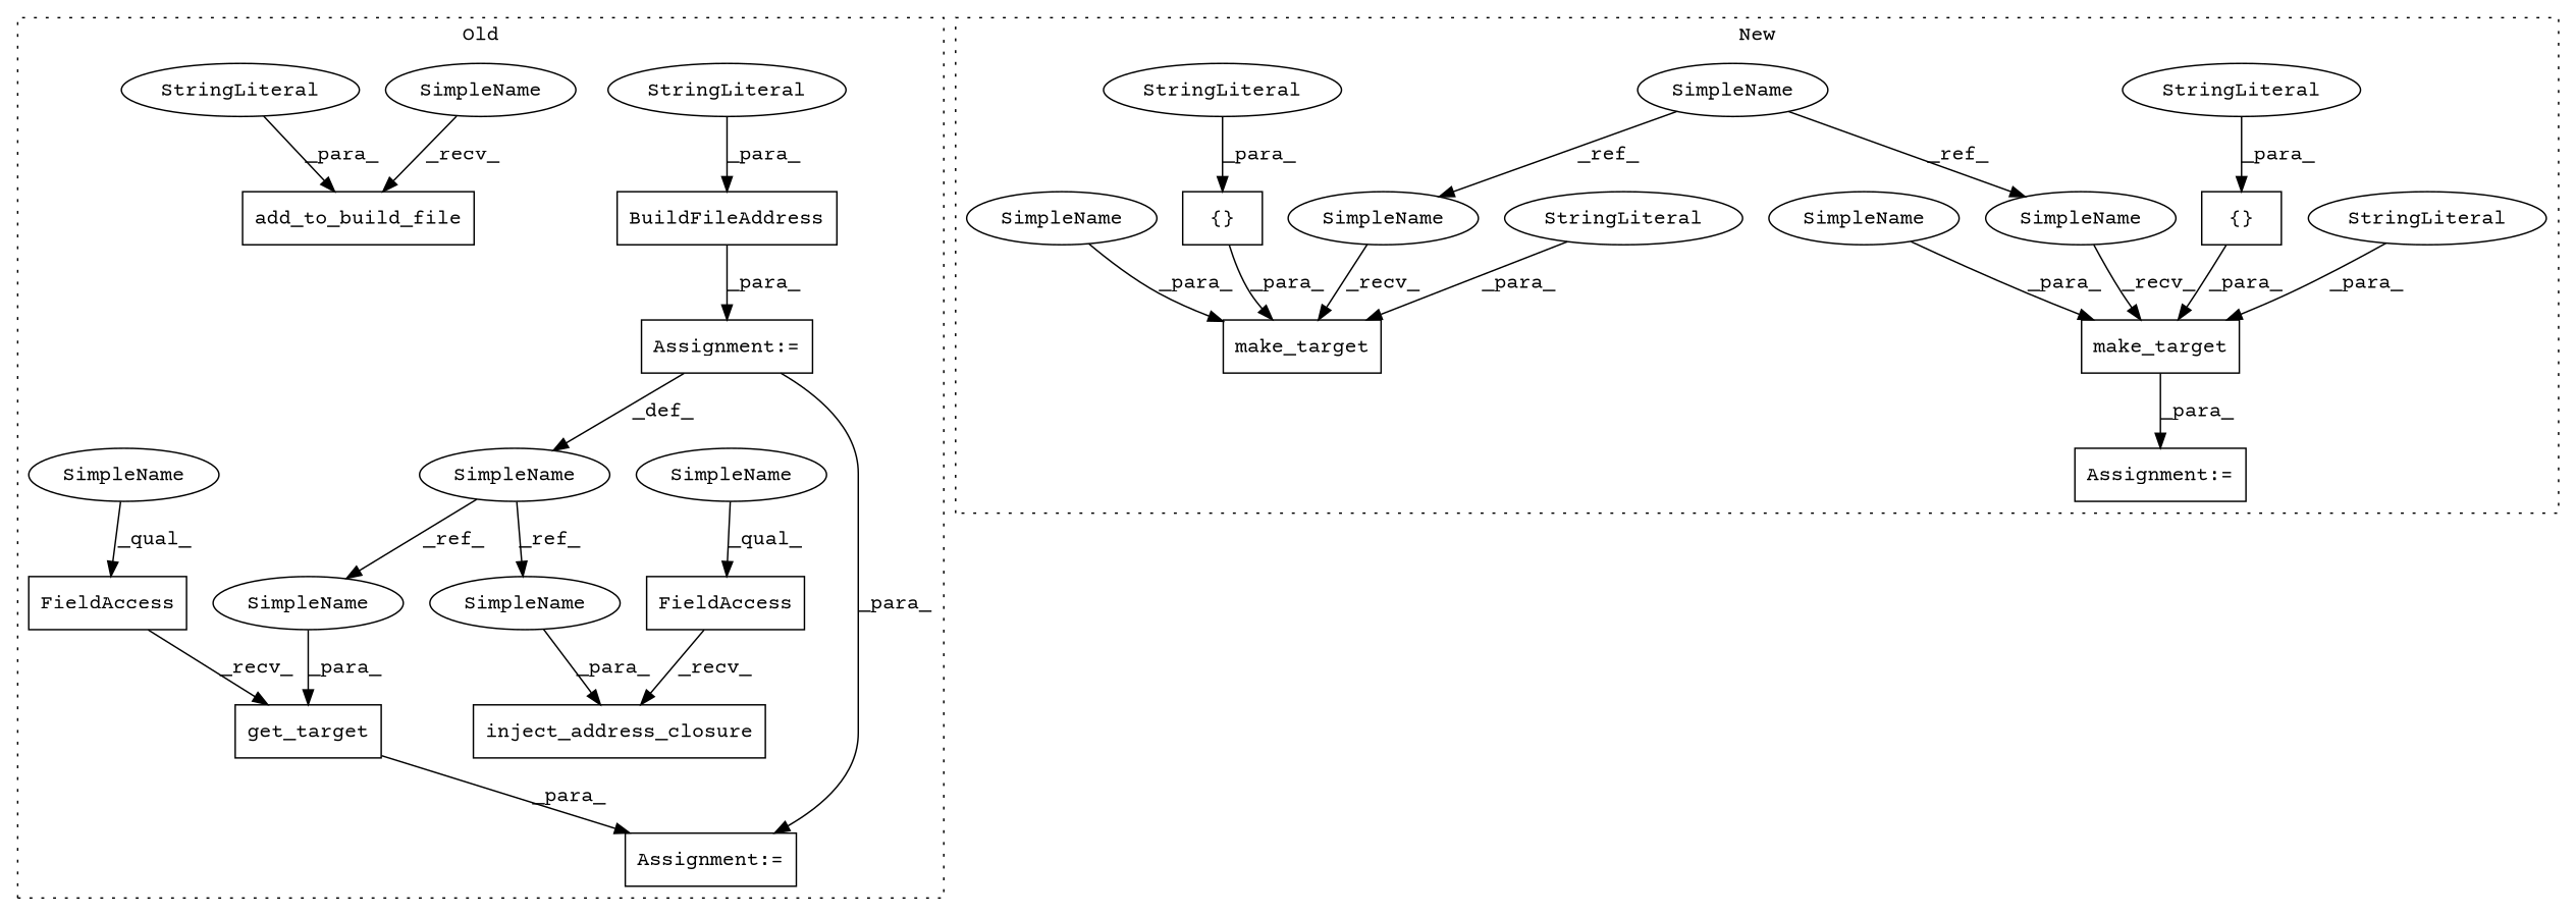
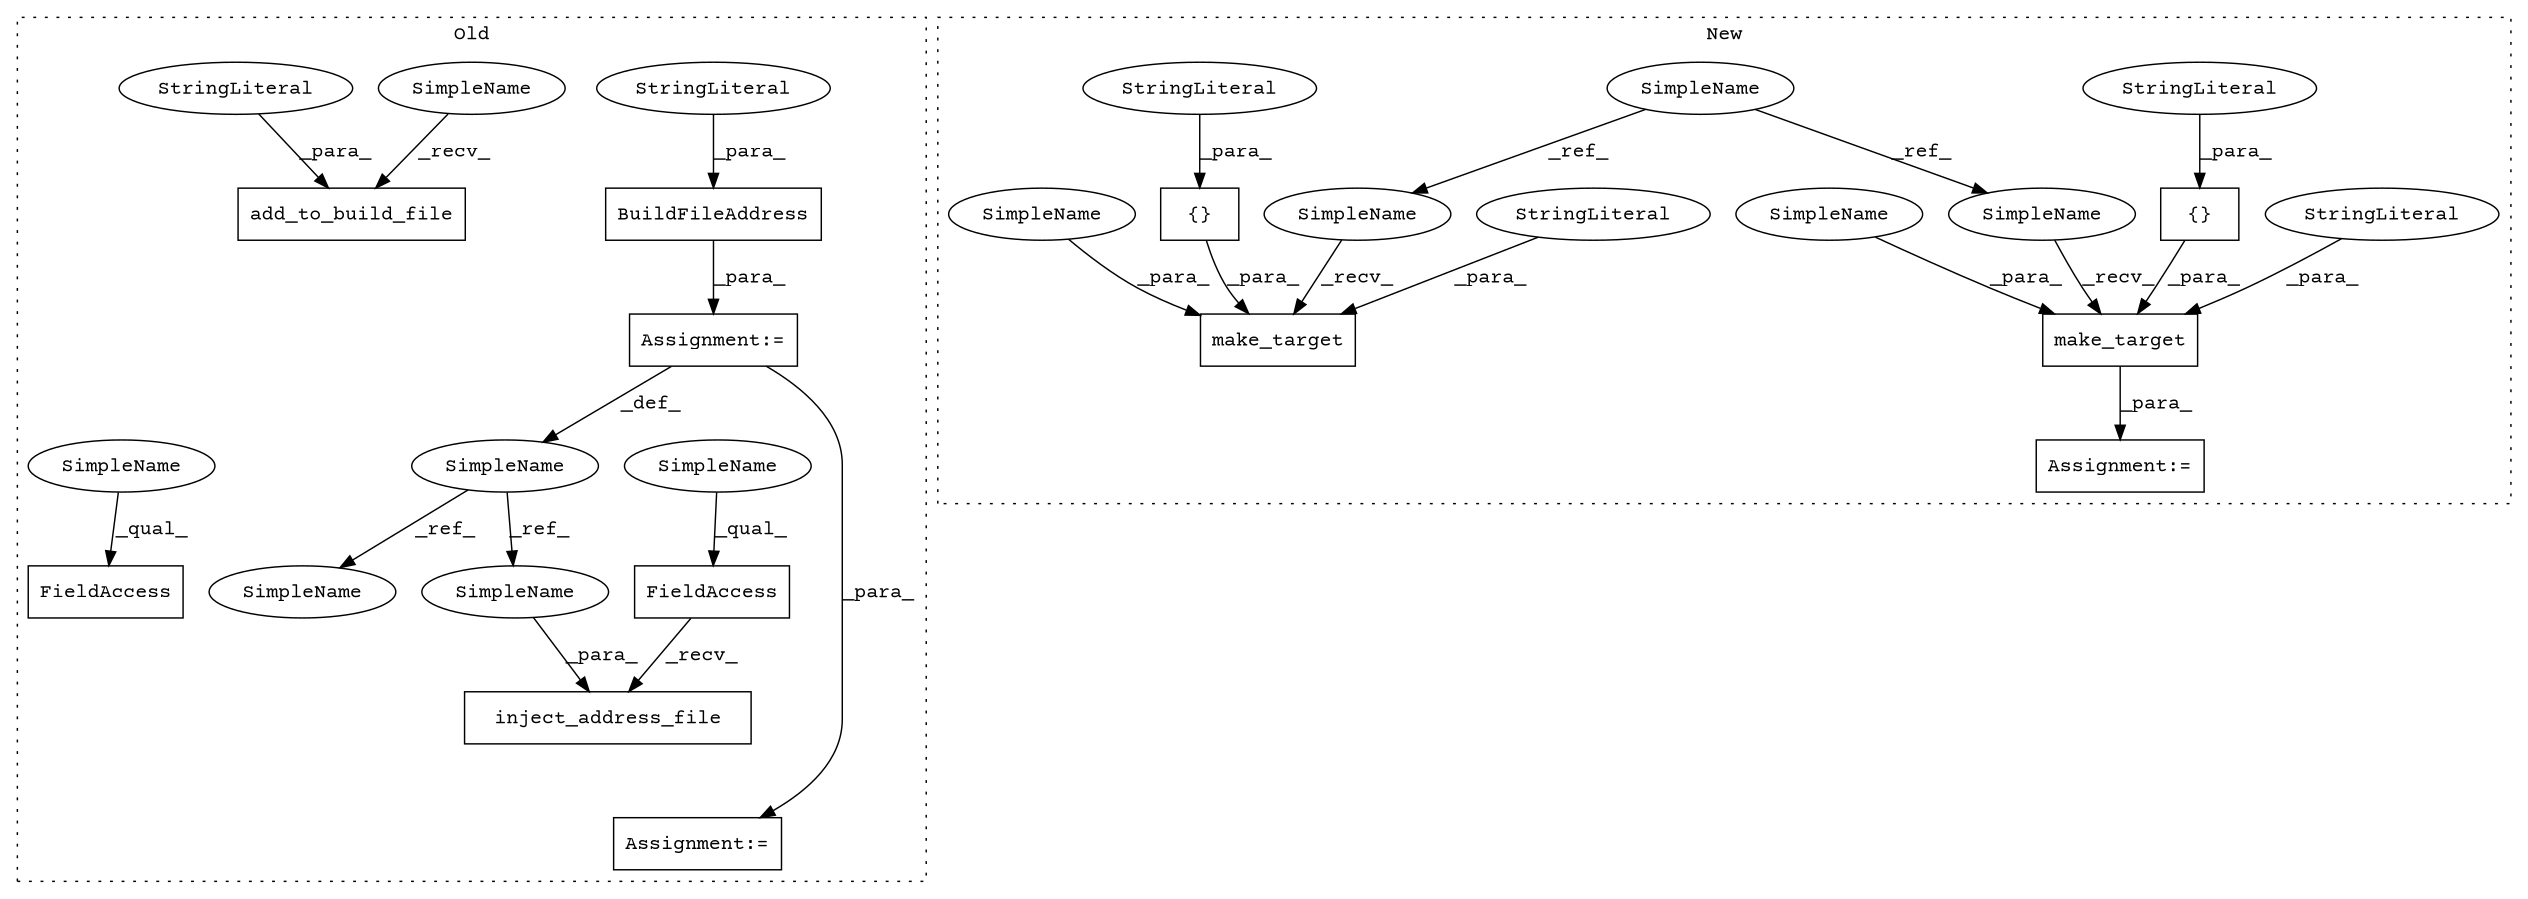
  digraph {
    fontname="Courier Prime"
    node [a=42 fontname="Courier Prime" l=4 s=5147 shape=ellipse]
    edge [fontname="Courier Prime"]
-   n1 [a=32 l="11,1" label=get_target s="5164,5207" shape=box]
    n2 [a=22 l=16 label=FieldAccess shape=box]
    n3 [a=7 l=1 label="Assignment:=" s=4908 shape=box]
    n4 [a=7 l=1 label="Assignment:=" s=5146 shape=box]
    n5 [a=22 l=16 label=FieldAccess s=5038 shape=box]
    n6 [l=32 label=SimpleName s=4876]
-   n7 [a=32 l="23,1" label=inject_address_closure s="5055,5110" shape=box]
+   n7 [a=32 l="23,1" label=inject_address_file s="5055,5110" shape=box]
    n8 [a=32 l="17,1" label=BuildFileAddress s="4909,5031" shape=box]
    n9 [a=45 label=StringLiteral s=5027]
    n10 [a=32 l="18,1" label=add_to_build_file s="4931,5025" shape=box]
    n11 [a=45 l=20 label=StringLiteral s=4949]
    n12 [l=32 label=SimpleName s=5175]
    n13 [l=32 label=SimpleName s=5078]
    n14 [label=SimpleName s=5038]
    n15 [label=SimpleName s=4926]
    n16 [label=SimpleName]
    n17 [a=32 l="12,1" label=make_target s="4746,4816" shape=box]
    n18 [a=45 l=17 label=StringLiteral s=4758]
    n19 [a=7 l=1 label="Assignment:=" s=4740 shape=box]
    n20 [label=SimpleName s=4379]
    n21 [a=4 l="1,1" label="{}" s="4801,4815" shape=box]
    n22 [a=45 l=13 label=StringLiteral s=4802]
    n23 [a=32 l="12,1" label=make_target s="4941,5039" shape=box]
    n24 [a=4 l="1,1" label="{}" s="4686,4701" shape=box]
    n25 [a=45 l=22 label=StringLiteral s=4953]
    n26 [a=45 l=14 label=StringLiteral s=4687]
    n27 [label=SimpleName s=4936]
    n28 [label=SimpleName s=4741]
    n29 [l=12 label=SimpleName s=4776]
    n30 [l=12 label=SimpleName s=4976]
    subgraph cluster_1 {
      label=Old
      style=dotted
-     n1
      n2
      n3
      n4
      n5
      n6
      n7
      n8
      n9
      n10
      n11
      n12
      n13
      n14
      n15
      n16
    }
    subgraph cluster_2 {
      label=New
      style=dotted
      n17
      n18
      n19
      n20
      n21
      n22
      n23
      n24
      n25
      n26
      n27
      n28
      n29
      n30
    }
-   n1 -> n4 [label=_para_]
-   n2 -> n1 [label=_recv_]
    n3 -> n4 [label=_para_]
    n3 -> n6 [label=_def_]
    n5 -> n7 [label=_recv_]
    n6 -> n12 [label=_ref_]
    n6 -> n13 [label=_ref_]
    n8 -> n3 [label=_para_]
    n9 -> n8 [label=_para_]
    n11 -> n10 [label=_para_]
-   n12 -> n1 [label=_para_]
    n13 -> n7 [label=_para_]
    n14 -> n5 [label=_qual_]
    n15 -> n10 [label=_recv_]
    n16 -> n2 [label=_qual_]
    n17 -> n19 [label=_para_]
    n18 -> n17 [label=_para_]
    n20 -> n27 [label=_ref_]
    n20 -> n28 [label=_ref_]
    n21 -> n17 [label=_para_]
    n22 -> n21 [label=_para_]
    n24 -> n23 [label=_para_]
    n25 -> n23 [label=_para_]
    n26 -> n24 [label=_para_]
    n27 -> n23 [label=_recv_]
    n28 -> n17 [label=_recv_]
    n29 -> n17 [label=_para_]
    n30 -> n23 [label=_para_]
  }
